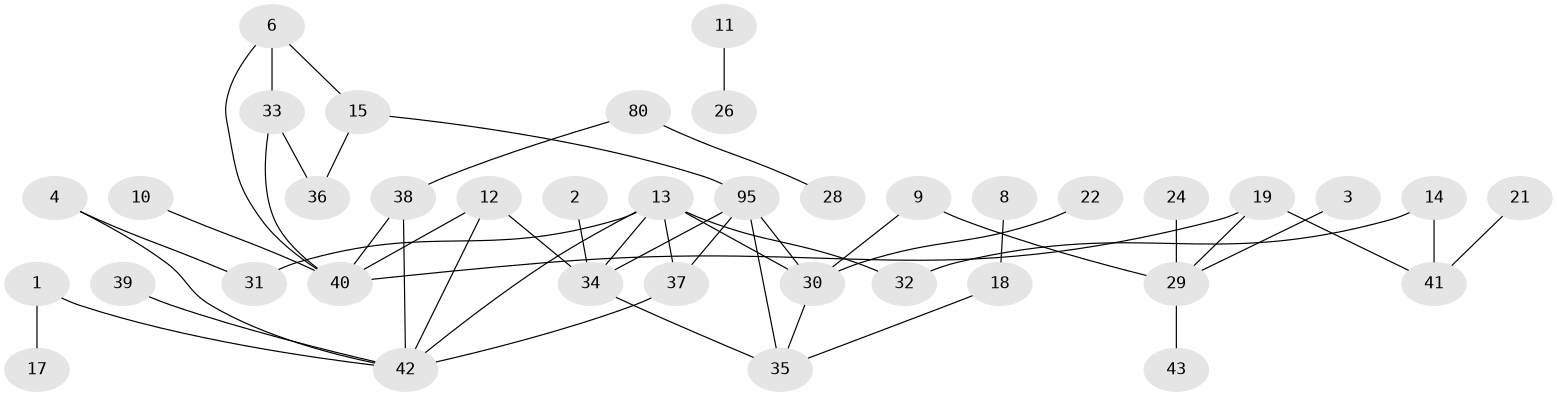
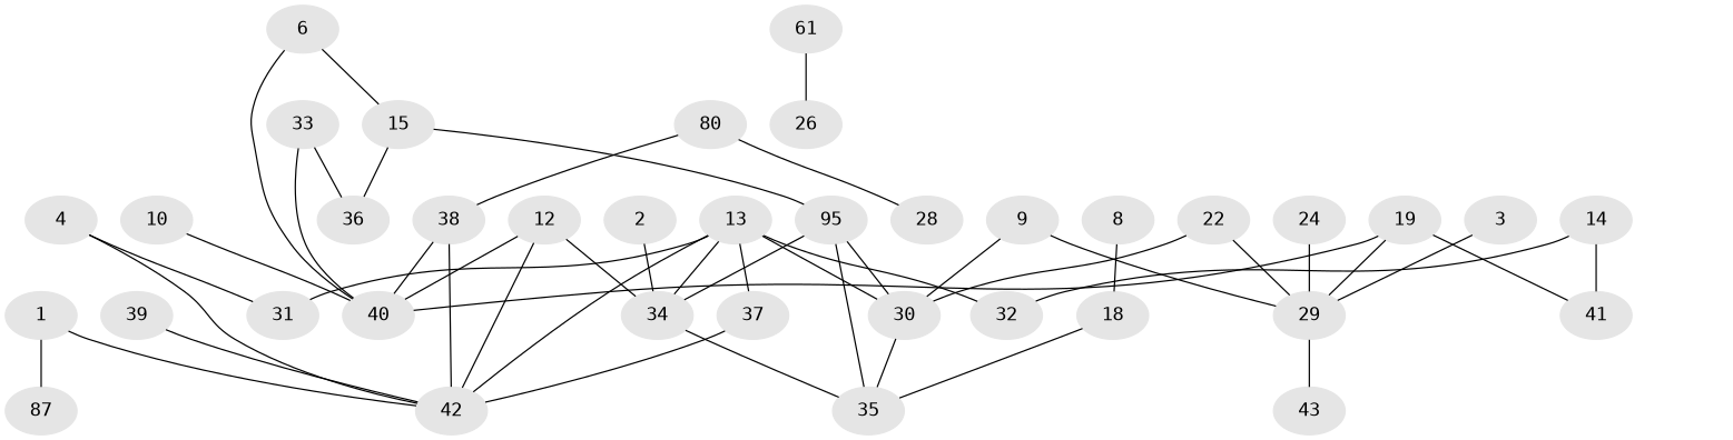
  graph {
    fontname="DejaVu Sans Mono"
    node [color=gray90 fontname="DejaVu Sans Mono" style=filled]
    edge [fontname="DejaVu Sans Mono" weight=1.0]
    1
-   17
+   17 [label=87]
    42
    2
    34
    35
    3
    29
    43
    4
    31
    6
    15
    33
    40
    n16 [label=95]
    36
    8
    18
    9
    30
    10
-   11
+   11 [label=61]
    26
    12
    13
    32
    37
    14
    41
    19
    n32 [label=80]
    28
    38
-   21
    22
    24
    39
    1 -- 17
    1 -- 42
    2 -- 34
    34 -- 35
    3 -- 29
    29 -- 43
    4 -- 42
    4 -- 31
    6 -- 15
-   6 -- 33
    6 -- 40
    15 -- n16
    15 -- 36
    33 -- 40
    33 -- 36
    n16 -- 34
    n16 -- 35
    n16 -- 30
-   n16 -- 37
    8 -- 18
    18 -- 35
    9 -- 29
    9 -- 30
    30 -- 35
    10 -- 40
    11 -- 26
    12 -- 42
    12 -- 34
    12 -- 40
    13 -- 42
    13 -- 34
    13 -- 31
    13 -- 30
    13 -- 32
    13 -- 37
    37 -- 42
    14 -- 32
    14 -- 41
    19 -- 29
    19 -- 40
    19 -- 41
    n32 -- 28
    n32 -- 38
    38 -- 42 [weight=2.0]
    38 -- 40
-   21 -- 41
+   22 -- 29
    22 -- 30
    24 -- 29
    39 -- 42
  }
